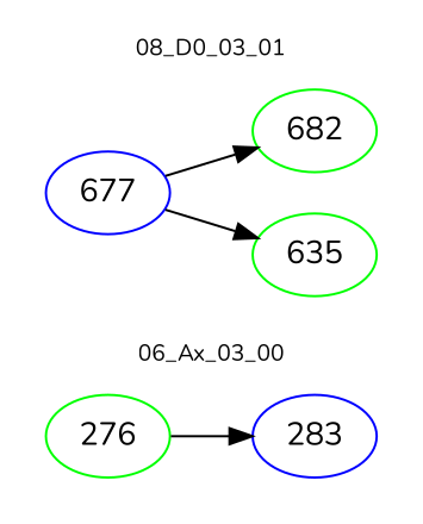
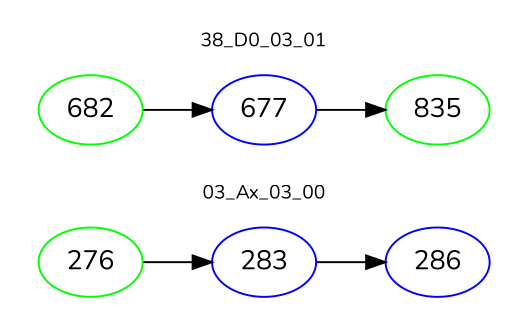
  digraph {
    fontname=Nunito
    rankdir=LR
    node [color=blue fontname=Nunito]
    edge [color=black fontname=Nunito]
    n1 [label=283]
    n2 [color=green label=276]
+   n3 [label=286]
    n4 [label=677]
-   n5 [color=green label=635]
+   n5 [color=green label=835]
    n6 [color=green label=682]
    subgraph cluster_1 {
      color=white
      fontsize=10
-     label="06_Ax_03_00"
+     label="03_Ax_03_00"
      n1
      n2
+     n3
    }
    subgraph cluster_2 {
      color=white
      fontsize=10
-     label="08_D0_03_01"
+     label="38_D0_03_01"
      n4
      n5
      n6
    }
+   n1 -> n3
    n2 -> n1
    n4 -> n5
-   n4 -> n6
+   n6 -> n4
  }
